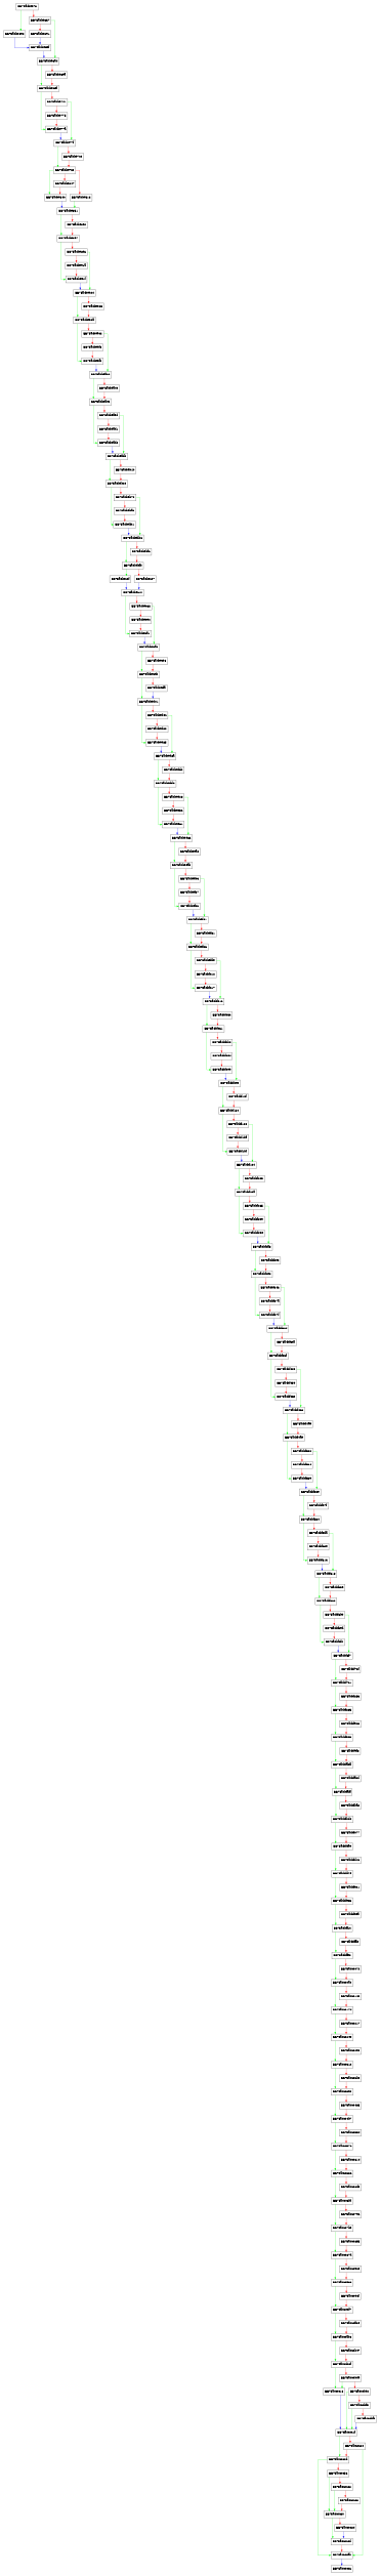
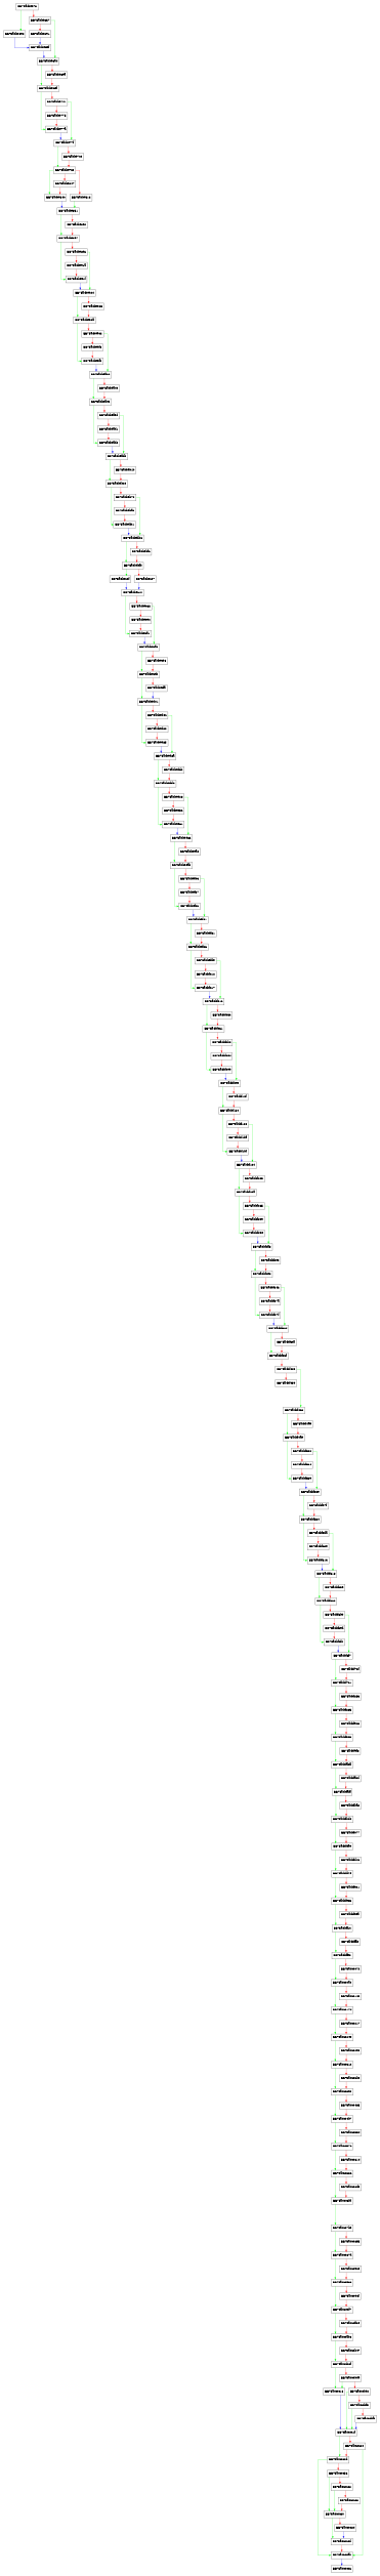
  digraph {
    splines=ortho
    node [shape=box]
    edge [color=red]
    BB75a4be578
    BB75a4be698
    BB75a4be657
    BB75a4be69f
    BB75a4be6a4
    BB75a4be691
    BB75a4be6ef
    BB75a4be6ea
    BB75a4be77a
    BB75a4be741
    BB75a4be77f
    BB75a4be775
    BB75a4be7c5
    BB75a4be7c0
    BB75a4be84c
    BB75a4be813
    BB75a4be847
    BB75a4be851
    BB75a4be897
    BB75a4be892
    BB75a4be91f
    BB75a4be8e6
    BB75a4be924
    BB75a4be91a
    BB75a4be96a
    BB75a4be965
    BB75a4be9fb
    BB75a4be9c2
    BB75a4bea00
    BB75a4be9f6
    BB75a4bea45
    BB75a4bea40
    BB75a4bead6
    BB75a4bea9d
    BB75a4beadb
    BB75a4bead1
    BB75a4beb20
    BB75a4beb1b
    BB75a4bebb1
    BB75a4beb78
    BB75a4bebb6
    BB75a4bebac
    BB75a4bebfb
    BB75a4bebf6
    BB75a4bec0f
    BB75a4bec07
    BB75a4bec12
    BB75a4beca1
    BB75a4bec68
    BB75a4beca6
    BB75a4bec9c
    BB75a4beceb
    BB75a4bece6
    BB75a4bed01
    BB75a4becfa
    BB75a4bed85
    BB75a4bed4c
    BB75a4bed8a
    BB75a4bed80
    BB75a4bedd0
    BB75a4bedcb
    BB75a4bee61
    BB75a4bee28
    BB75a4bee66
    BB75a4bee5c
    BB75a4beeab
    BB75a4beea6
    BB75a4bef3c
    BB75a4bef03
    BB75a4bef41
    BB75a4bef37
    BB75a4bef86
    BB75a4bef81
    BB75a4bf017
    BB75a4befde
    BB75a4bf01c
    BB75a4bf012
    BB75a4bf061
    BB75a4bf05c
    BB75a4bf0e9
    BB75a4bf0b0
    BB75a4bf0ee
    BB75a4bf0e4
    BB75a4bf134
    BB75a4bf12f
    BB75a4bf1bf
    BB75a4bf186
    BB75a4bf1c4
    BB75a4bf1ba
    BB75a4bf20a
    BB75a4bf205
    BB75a4bf29e
    BB75a4bf265
    BB75a4bf2a3
    BB75a4bf299
    BB75a4bf2e8
    BB75a4bf2e3
    BB75a4bf37f
    BB75a4bf346
    BB75a4bf384
    BB75a4bf37a
    BB75a4bf3cf
    BB75a4bf3ca
-   BB75a4bf45e
    BB75a4bf425
    BB75a4bf463
    BB75a4bf459
    BB75a4bf4ae
    BB75a4bf4a9
    BB75a4bf539
    BB75a4bf500
    BB75a4bf53e
    BB75a4bf534
    BB75a4bf584
    BB75a4bf57f
    BB75a4bf613
    BB75a4bf5da
    BB75a4bf618
    BB75a4bf60e
    BB75a4bf663
    BB75a4bf65e
    BB75a4bf6f2
    BB75a4bf6b9
    BB75a4bf6f7
    BB75a4bf6ed
    BB75a4bf7c1
    BB75a4bf78f
    n128 [label=BB76a4bf885]
    BB75a4bf853
    BB75a4bf955
    BB75a4bf923
    BB75a4bfa2a
    BB75a4bf9f8
    BB75a4bfaff
    BB75a4bfacd
    BB75a4bfbd4
    BB75a4bfba2
    BB75a4bfca9
    BB75a4bfc77
    BB75a4bfd7e
    BB75a4bfd4c
    BB75a4bfe53
    BB75a4bfe21
    BB75a4bff1c
    BB75a4bfeea
    BB75a4bffe0
    BB75a4bffae
    BB75a4c00a4
    BB75a4c0072
    BB75a4c0174
    BB75a4c0142
    BB75a4c0249
    BB75a4c0217
    BB75a4c0312
    BB75a4c02e0
    BB75a4c03e2
    BB75a4c03b0
    BB75a4c04b7
    BB75a4c0485
    BB75a4c057c
    BB75a4c0554
    BB75a4c063c
    BB75a4c0614
    BB75a4c06fd
    BB75a4c06d5
    BB75a4c07be
-   BB75a4c0796
    BB75a4c087d
    BB75a4c0855
    BB75a4c0936
    BB75a4c090e
    BB75a4c09f7
    BB75a4c09cf
    BB75a4c0ab6
    BB75a4c0a8e
    BB75a4c0b6f
    BB75a4c0b47
    BB75a4c0c18
    BB75a4c0bd9
    BB75a4c0c1f
    BB75a4c0be2
    BB75a4c0c2d
    BB75a4c0c24
    BB75a4c0bf5
    BB75a4c0bfb
    BB75a4c0cab
    BB75a4c0c56
    BB75a4c0cc6
    BB75a4c0c80
    BB75a4c0c62
    BB75a4c0c8d
    BB75a4c0c84
    BB75a4c0c68
    BB75a4be578 -> BB75a4be698 [color=green]
    BB75a4be578 -> BB75a4be657
    BB75a4be698 -> BB75a4be69f [color=blue]
    BB75a4be657 -> BB75a4be6a4 [color=green]
    BB75a4be657 -> BB75a4be691
    BB75a4be69f -> BB75a4be6a4 [color=blue]
    BB75a4be6a4 -> BB75a4be6ef [color=green]
    BB75a4be6a4 -> BB75a4be6ea
    BB75a4be691 -> BB75a4be69f [color=blue]
    BB75a4be6ef -> BB75a4be77a [color=green]
    BB75a4be6ef -> BB75a4be741
    BB75a4be6ea -> BB75a4be6ef
    BB75a4be77a -> BB75a4be77f [color=blue]
    BB75a4be741 -> BB75a4be77f [color=green]
    BB75a4be741 -> BB75a4be775
    BB75a4be77f -> BB75a4be7c5 [color=green]
    BB75a4be77f -> BB75a4be7c0
    BB75a4be775 -> BB75a4be77a
    BB75a4be7c5 -> BB75a4be84c [color=green]
    BB75a4be7c5 -> BB75a4be813
    BB75a4be7c5 -> BB75a4be847
    BB75a4be7c0 -> BB75a4be7c5
    BB75a4be84c -> BB75a4be851 [color=blue]
    BB75a4be813 -> BB75a4be851 [color=green]
    BB75a4be847 -> BB75a4be84c
    BB75a4be851 -> BB75a4be897 [color=green]
    BB75a4be851 -> BB75a4be892
    BB75a4be897 -> BB75a4be91f [color=green]
    BB75a4be897 -> BB75a4be8e6
    BB75a4be892 -> BB75a4be897
    BB75a4be91f -> BB75a4be924 [color=blue]
    BB75a4be8e6 -> BB75a4be924 [color=green]
    BB75a4be8e6 -> BB75a4be91a
    BB75a4be924 -> BB75a4be96a [color=green]
    BB75a4be924 -> BB75a4be965
    BB75a4be91a -> BB75a4be91f
    BB75a4be96a -> BB75a4be9fb [color=green]
    BB75a4be96a -> BB75a4be9c2
    BB75a4be965 -> BB75a4be96a
    BB75a4be9fb -> BB75a4bea00 [color=blue]
    BB75a4be9c2 -> BB75a4bea00 [color=green]
    BB75a4be9c2 -> BB75a4be9f6
    BB75a4bea00 -> BB75a4bea45 [color=green]
    BB75a4bea00 -> BB75a4bea40
    BB75a4be9f6 -> BB75a4be9fb
    BB75a4bea45 -> BB75a4bead6 [color=green]
    BB75a4bea45 -> BB75a4bea9d
    BB75a4bea40 -> BB75a4bea45
    BB75a4bead6 -> BB75a4beadb [color=blue]
    BB75a4bea9d -> BB75a4beadb [color=green]
    BB75a4bea9d -> BB75a4bead1
    BB75a4beadb -> BB75a4beb20 [color=green]
    BB75a4beadb -> BB75a4beb1b
    BB75a4bead1 -> BB75a4bead6
    BB75a4beb20 -> BB75a4bebb1 [color=green]
    BB75a4beb20 -> BB75a4beb78
    BB75a4beb1b -> BB75a4beb20
    BB75a4bebb1 -> BB75a4bebb6 [color=blue]
    BB75a4beb78 -> BB75a4bebb6 [color=green]
    BB75a4beb78 -> BB75a4bebac
    BB75a4bebb6 -> BB75a4bebfb [color=green]
    BB75a4bebb6 -> BB75a4bebf6
    BB75a4bebac -> BB75a4bebb1
    BB75a4bebfb -> BB75a4bec0f [color=green]
    BB75a4bebfb -> BB75a4bec07
    BB75a4bebf6 -> BB75a4bebfb
    BB75a4bec0f -> BB75a4bec12 [color=blue]
    BB75a4bec07 -> BB75a4bec12 [color=blue]
    BB75a4bec12 -> BB75a4beca1 [color=green]
    BB75a4bec12 -> BB75a4bec68
    BB75a4beca1 -> BB75a4beca6 [color=blue]
    BB75a4bec68 -> BB75a4beca6 [color=green]
    BB75a4bec68 -> BB75a4bec9c
    BB75a4beca6 -> BB75a4beceb [color=green]
    BB75a4beca6 -> BB75a4bece6
    BB75a4bec9c -> BB75a4beca1
    BB75a4beceb -> BB75a4bed01 [color=green]
    BB75a4beceb -> BB75a4becfa
    BB75a4bece6 -> BB75a4beceb
    BB75a4bed01 -> BB75a4bed85 [color=green]
    BB75a4bed01 -> BB75a4bed4c
    BB75a4becfa -> BB75a4bed01 [color=blue]
    BB75a4bed85 -> BB75a4bed8a [color=blue]
    BB75a4bed4c -> BB75a4bed8a [color=green]
    BB75a4bed4c -> BB75a4bed80
    BB75a4bed8a -> BB75a4bedd0 [color=green]
    BB75a4bed8a -> BB75a4bedcb
    BB75a4bed80 -> BB75a4bed85
    BB75a4bedd0 -> BB75a4bee61 [color=green]
    BB75a4bedd0 -> BB75a4bee28
    BB75a4bedcb -> BB75a4bedd0
    BB75a4bee61 -> BB75a4bee66 [color=blue]
    BB75a4bee28 -> BB75a4bee66 [color=green]
    BB75a4bee28 -> BB75a4bee5c
    BB75a4bee66 -> BB75a4beeab [color=green]
    BB75a4bee66 -> BB75a4beea6
    BB75a4bee5c -> BB75a4bee61
    BB75a4beeab -> BB75a4bef3c [color=green]
    BB75a4beeab -> BB75a4bef03
    BB75a4beea6 -> BB75a4beeab
    BB75a4bef3c -> BB75a4bef41 [color=blue]
    BB75a4bef03 -> BB75a4bef41 [color=green]
    BB75a4bef03 -> BB75a4bef37
    BB75a4bef41 -> BB75a4bef86 [color=green]
    BB75a4bef41 -> BB75a4bef81
    BB75a4bef37 -> BB75a4bef3c
    BB75a4bef86 -> BB75a4bf017 [color=green]
    BB75a4bef86 -> BB75a4befde
    BB75a4bef81 -> BB75a4bef86
    BB75a4bf017 -> BB75a4bf01c [color=blue]
    BB75a4befde -> BB75a4bf01c [color=green]
    BB75a4befde -> BB75a4bf012
    BB75a4bf01c -> BB75a4bf061 [color=green]
    BB75a4bf01c -> BB75a4bf05c
    BB75a4bf012 -> BB75a4bf017
    BB75a4bf061 -> BB75a4bf0e9 [color=green]
    BB75a4bf061 -> BB75a4bf0b0
    BB75a4bf05c -> BB75a4bf061
    BB75a4bf0e9 -> BB75a4bf0ee [color=blue]
    BB75a4bf0b0 -> BB75a4bf0ee [color=green]
    BB75a4bf0b0 -> BB75a4bf0e4
    BB75a4bf0ee -> BB75a4bf134 [color=green]
    BB75a4bf0ee -> BB75a4bf12f
    BB75a4bf0e4 -> BB75a4bf0e9
    BB75a4bf134 -> BB75a4bf1bf [color=green]
    BB75a4bf134 -> BB75a4bf186
    BB75a4bf12f -> BB75a4bf134
    BB75a4bf1bf -> BB75a4bf1c4 [color=blue]
    BB75a4bf186 -> BB75a4bf1c4 [color=green]
    BB75a4bf186 -> BB75a4bf1ba
    BB75a4bf1c4 -> BB75a4bf20a [color=green]
    BB75a4bf1c4 -> BB75a4bf205
    BB75a4bf1ba -> BB75a4bf1bf
    BB75a4bf20a -> BB75a4bf29e [color=green]
    BB75a4bf20a -> BB75a4bf265
    BB75a4bf205 -> BB75a4bf20a
    BB75a4bf29e -> BB75a4bf2a3 [color=blue]
    BB75a4bf265 -> BB75a4bf2a3 [color=green]
    BB75a4bf265 -> BB75a4bf299
    BB75a4bf2a3 -> BB75a4bf2e8 [color=green]
    BB75a4bf2a3 -> BB75a4bf2e3
    BB75a4bf299 -> BB75a4bf29e
    BB75a4bf2e8 -> BB75a4bf37f [color=green]
    BB75a4bf2e8 -> BB75a4bf346
    BB75a4bf2e3 -> BB75a4bf2e8
    BB75a4bf37f -> BB75a4bf384 [color=blue]
    BB75a4bf346 -> BB75a4bf384 [color=green]
    BB75a4bf346 -> BB75a4bf37a
    BB75a4bf384 -> BB75a4bf3cf [color=green]
    BB75a4bf384 -> BB75a4bf3ca
    BB75a4bf37a -> BB75a4bf37f
-   BB75a4bf3cf -> BB75a4bf45e [color=green]
    BB75a4bf3cf -> BB75a4bf425
    BB75a4bf3ca -> BB75a4bf3cf
-   BB75a4bf45e -> BB75a4bf463 [color=blue]
    BB75a4bf425 -> BB75a4bf463 [color=green]
    BB75a4bf425 -> BB75a4bf459
    BB75a4bf463 -> BB75a4bf4ae [color=green]
    BB75a4bf463 -> BB75a4bf4a9
-   BB75a4bf459 -> BB75a4bf45e
    BB75a4bf4ae -> BB75a4bf539 [color=green]
    BB75a4bf4ae -> BB75a4bf500
    BB75a4bf4a9 -> BB75a4bf4ae
    BB75a4bf539 -> BB75a4bf53e [color=blue]
    BB75a4bf500 -> BB75a4bf53e [color=green]
    BB75a4bf500 -> BB75a4bf534
    BB75a4bf53e -> BB75a4bf584 [color=green]
    BB75a4bf53e -> BB75a4bf57f
    BB75a4bf534 -> BB75a4bf539
    BB75a4bf584 -> BB75a4bf613 [color=green]
    BB75a4bf584 -> BB75a4bf5da
    BB75a4bf57f -> BB75a4bf584
    BB75a4bf613 -> BB75a4bf618 [color=blue]
    BB75a4bf5da -> BB75a4bf618 [color=green]
    BB75a4bf5da -> BB75a4bf60e
    BB75a4bf618 -> BB75a4bf663 [color=green]
    BB75a4bf618 -> BB75a4bf65e
    BB75a4bf60e -> BB75a4bf613
    BB75a4bf663 -> BB75a4bf6f2 [color=green]
    BB75a4bf663 -> BB75a4bf6b9
    BB75a4bf65e -> BB75a4bf663
    BB75a4bf6f2 -> BB75a4bf6f7 [color=blue]
    BB75a4bf6b9 -> BB75a4bf6f7 [color=green]
    BB75a4bf6b9 -> BB75a4bf6ed
    BB75a4bf6f7 -> BB75a4bf7c1 [color=green]
    BB75a4bf6f7 -> BB75a4bf78f
    BB75a4bf6ed -> BB75a4bf6f2
    BB75a4bf7c1 -> n128 [color=green]
    BB75a4bf7c1 -> BB75a4bf853
    BB75a4bf78f -> BB75a4bf7c1
    n128 -> BB75a4bf955 [color=green]
    n128 -> BB75a4bf923
    BB75a4bf853 -> n128
    BB75a4bf955 -> BB75a4bfa2a [color=green]
    BB75a4bf955 -> BB75a4bf9f8
    BB75a4bf923 -> BB75a4bf955
    BB75a4bfa2a -> BB75a4bfaff [color=green]
    BB75a4bfa2a -> BB75a4bfacd
    BB75a4bf9f8 -> BB75a4bfa2a
    BB75a4bfaff -> BB75a4bfbd4 [color=green]
    BB75a4bfaff -> BB75a4bfba2
    BB75a4bfacd -> BB75a4bfaff
    BB75a4bfbd4 -> BB75a4bfca9 [color=green]
    BB75a4bfbd4 -> BB75a4bfc77
    BB75a4bfba2 -> BB75a4bfbd4
    BB75a4bfca9 -> BB75a4bfd7e [color=green]
    BB75a4bfca9 -> BB75a4bfd4c
    BB75a4bfc77 -> BB75a4bfca9
    BB75a4bfd7e -> BB75a4bfe53 [color=green]
    BB75a4bfd7e -> BB75a4bfe21
    BB75a4bfd4c -> BB75a4bfd7e
    BB75a4bfe53 -> BB75a4bff1c [color=green]
    BB75a4bfe53 -> BB75a4bfeea
    BB75a4bfe21 -> BB75a4bfe53
    BB75a4bff1c -> BB75a4bffe0 [color=green]
    BB75a4bff1c -> BB75a4bffae
    BB75a4bfeea -> BB75a4bff1c
    BB75a4bffe0 -> BB75a4c00a4 [color=green]
    BB75a4bffe0 -> BB75a4c0072
    BB75a4bffae -> BB75a4bffe0
    BB75a4c00a4 -> BB75a4c0174 [color=green]
    BB75a4c00a4 -> BB75a4c0142
    BB75a4c0072 -> BB75a4c00a4
    BB75a4c0174 -> BB75a4c0249 [color=green]
    BB75a4c0174 -> BB75a4c0217
    BB75a4c0142 -> BB75a4c0174
    BB75a4c0249 -> BB75a4c0312 [color=green]
    BB75a4c0249 -> BB75a4c02e0
    BB75a4c0217 -> BB75a4c0249
    BB75a4c0312 -> BB75a4c03e2 [color=green]
    BB75a4c0312 -> BB75a4c03b0
    BB75a4c02e0 -> BB75a4c0312
    BB75a4c03e2 -> BB75a4c04b7 [color=green]
    BB75a4c03e2 -> BB75a4c0485
    BB75a4c03b0 -> BB75a4c03e2
    BB75a4c04b7 -> BB75a4c057c [color=green]
    BB75a4c04b7 -> BB75a4c0554
    BB75a4c0485 -> BB75a4c04b7
    BB75a4c057c -> BB75a4c063c [color=green]
    BB75a4c057c -> BB75a4c0614
    BB75a4c0554 -> BB75a4c057c
    BB75a4c063c -> BB75a4c06fd [color=green]
    BB75a4c063c -> BB75a4c06d5
    BB75a4c0614 -> BB75a4c063c
    BB75a4c06fd -> BB75a4c07be [color=green]
-   BB75a4c06fd -> BB75a4c0796
    BB75a4c06d5 -> BB75a4c06fd
    BB75a4c07be -> BB75a4c087d [color=green]
    BB75a4c07be -> BB75a4c0855
-   BB75a4c0796 -> BB75a4c07be
    BB75a4c087d -> BB75a4c0936 [color=green]
    BB75a4c087d -> BB75a4c090e
    BB75a4c0855 -> BB75a4c087d
    BB75a4c0936 -> BB75a4c09f7 [color=green]
    BB75a4c0936 -> BB75a4c09cf
    BB75a4c090e -> BB75a4c0936
    BB75a4c09f7 -> BB75a4c0ab6 [color=green]
    BB75a4c09f7 -> BB75a4c0a8e
    BB75a4c09cf -> BB75a4c09f7
    BB75a4c0ab6 -> BB75a4c0b6f [color=green]
    BB75a4c0ab6 -> BB75a4c0b47
    BB75a4c0a8e -> BB75a4c0ab6
    BB75a4c0b6f -> BB75a4c0c18 [color=green]
    BB75a4c0b6f -> BB75a4c0bd9
    BB75a4c0b47 -> BB75a4c0b6f
    BB75a4c0c18 -> BB75a4c0c1f [color=blue]
    BB75a4c0bd9 -> BB75a4c0c18 [color=green]
    BB75a4c0bd9 -> BB75a4c0be2
    BB75a4c0c1f -> BB75a4c0c2d [color=green]
    BB75a4c0c1f -> BB75a4c0c24
    BB75a4c0be2 -> BB75a4c0c1f [color=green]
    BB75a4c0be2 -> BB75a4c0bf5
    BB75a4c0c2d -> BB75a4c0cab [color=green]
    BB75a4c0c2d -> BB75a4c0c56
    BB75a4c0c24 -> BB75a4c0c2d
    BB75a4c0c24 -> BB75a4c0cab [color=green]
    BB75a4c0bf5 -> BB75a4c0c1f [color=green]
    BB75a4c0bf5 -> BB75a4c0bfb
    BB75a4c0bfb -> BB75a4c0c1f [color=blue]
    BB75a4c0cab -> BB75a4c0cc6 [color=blue]
    BB75a4c0c56 -> BB75a4c0c80 [color=green]
    BB75a4c0c56 -> BB75a4c0c62
    BB75a4c0c80 -> BB75a4c0c8d [color=green]
    BB75a4c0c80 -> BB75a4c0c84
    BB75a4c0c62 -> BB75a4c0c80 [color=green]
    BB75a4c0c62 -> BB75a4c0c68
    BB75a4c0c8d -> BB75a4c0cab
    BB75a4c0c84 -> BB75a4c0c8d [color=blue]
    BB75a4c0c68 -> BB75a4c0c80
  }
